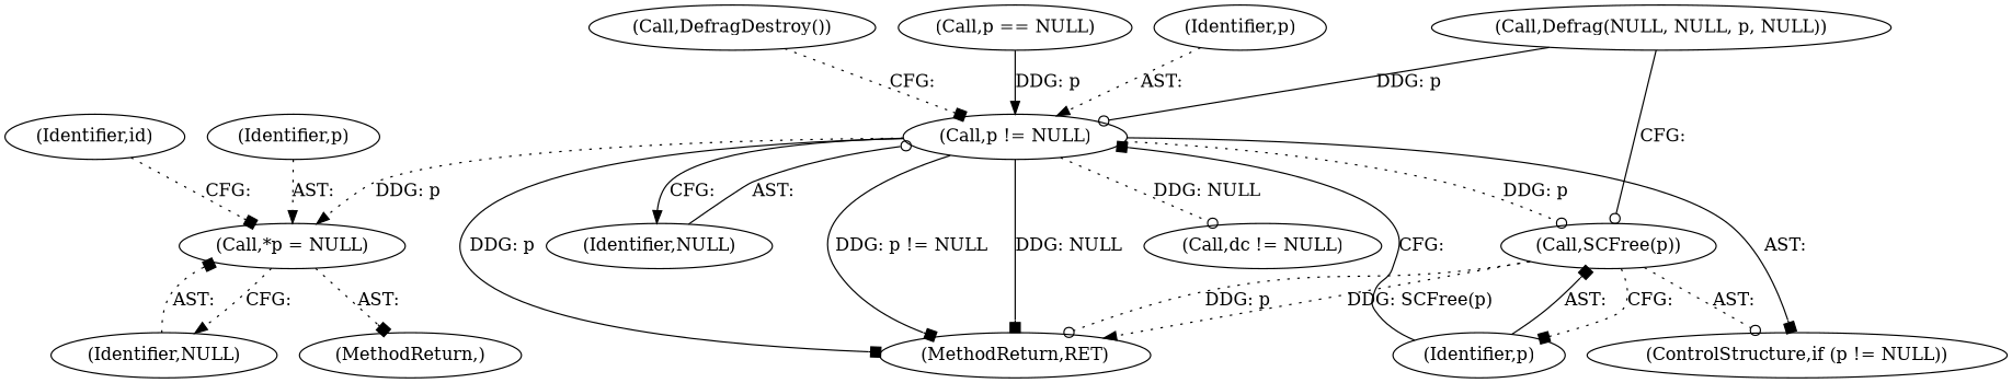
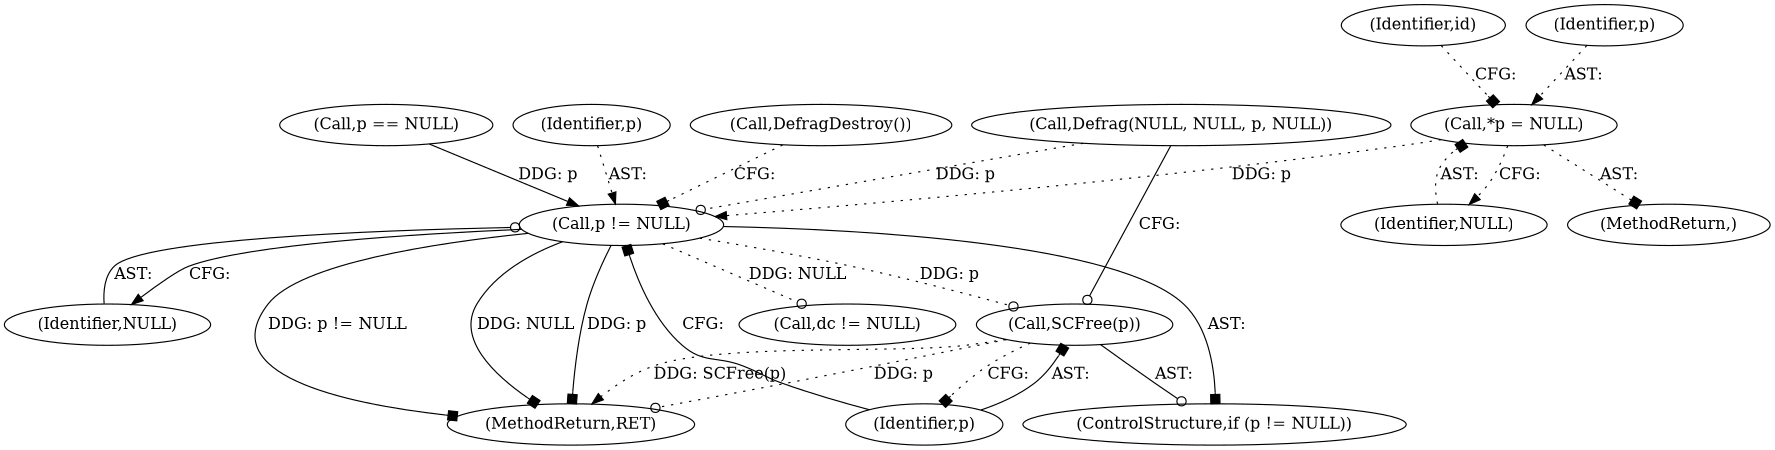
  digraph {
    edge [arrowhead=box style=dotted]
    n1 [label="(Call,*p = NULL)"]
    n2 [label="(Call,p != NULL)"]
    n3 [label="(Identifier,NULL)"]
    n4 [label="(MethodReturn,)"]
    n5 [label="(Call,SCFree(p))"]
    n6 [label="(Identifier,NULL)"]
    n7 [label="(MethodReturn,RET)"]
    n8 [label="(ControlStructure,if (p != NULL))"]
    n9 [label="(Call,dc != NULL)"]
    n10 [label="(Identifier,p)"]
    n11 [label="(Identifier,p)"]
    n12 [label="(Identifier,id)"]
    n13 [label="(Identifier,p)"]
    n14 [label="(Call,DefragDestroy())"]
    n15 [label="(Call,p == NULL)"]
    n16 [label="(Call,Defrag(NULL, NULL, p, NULL))"]
-   n2 -> n1 [arrowhead=normal label="DDG: p"]
+   n1 -> n2 [arrowhead=normal label="DDG: p"]
    n1 -> n3 [arrowhead=normal label="CFG: "]
    n1 -> n4 [label="AST: "]
    n2 -> n5 [arrowhead=odot label="DDG: p"]
    n2 -> n6 [arrowhead=normal label="CFG: " style=solid]
    n2 -> n7 [label="DDG: p" style=solid]
    n2 -> n7 [label="DDG: p != NULL" style=solid]
    n2 -> n7 [label="DDG: NULL" style=solid]
    n2 -> n8 [label="AST: " style=solid]
    n2 -> n9 [arrowhead=odot label="DDG: NULL"]
    n3 -> n1 [label="AST: "]
    n5 -> n7 [arrowhead=normal label="DDG: SCFree(p)"]
    n5 -> n7 [arrowhead=odot label="DDG: p"]
-   n5 -> n8 [arrowhead=odot label="AST: "]
+   n5 -> n8 [arrowhead=odot label="AST: " style=solid]
    n5 -> n10 [label="CFG: "]
    n6 -> n2 [arrowhead=odot label="AST: " style=solid]
    n10 -> n2 [label="CFG: " style=solid]
    n10 -> n5 [label="AST: " style=solid]
    n11 -> n2 [arrowhead=normal label="AST: "]
    n12 -> n1 [label="CFG: "]
    n13 -> n1 [arrowhead=normal label="AST: "]
    n14 -> n2 [label="CFG: "]
    n15 -> n2 [arrowhead=normal label="DDG: p" style=solid]
-   n16 -> n2 [arrowhead=odot label="DDG: p" style=solid]
+   n16 -> n2 [arrowhead=odot label="DDG: p"]
    n16 -> n5 [arrowhead=odot label="CFG: " style=solid]
  }
